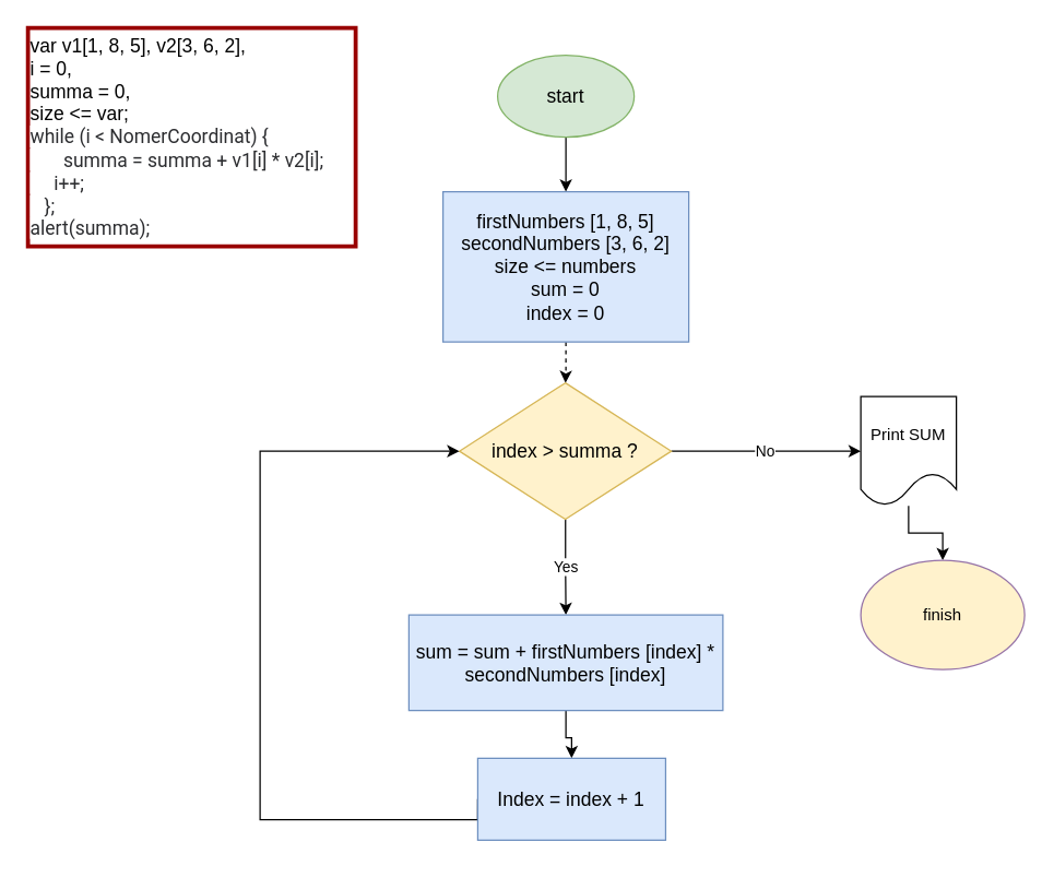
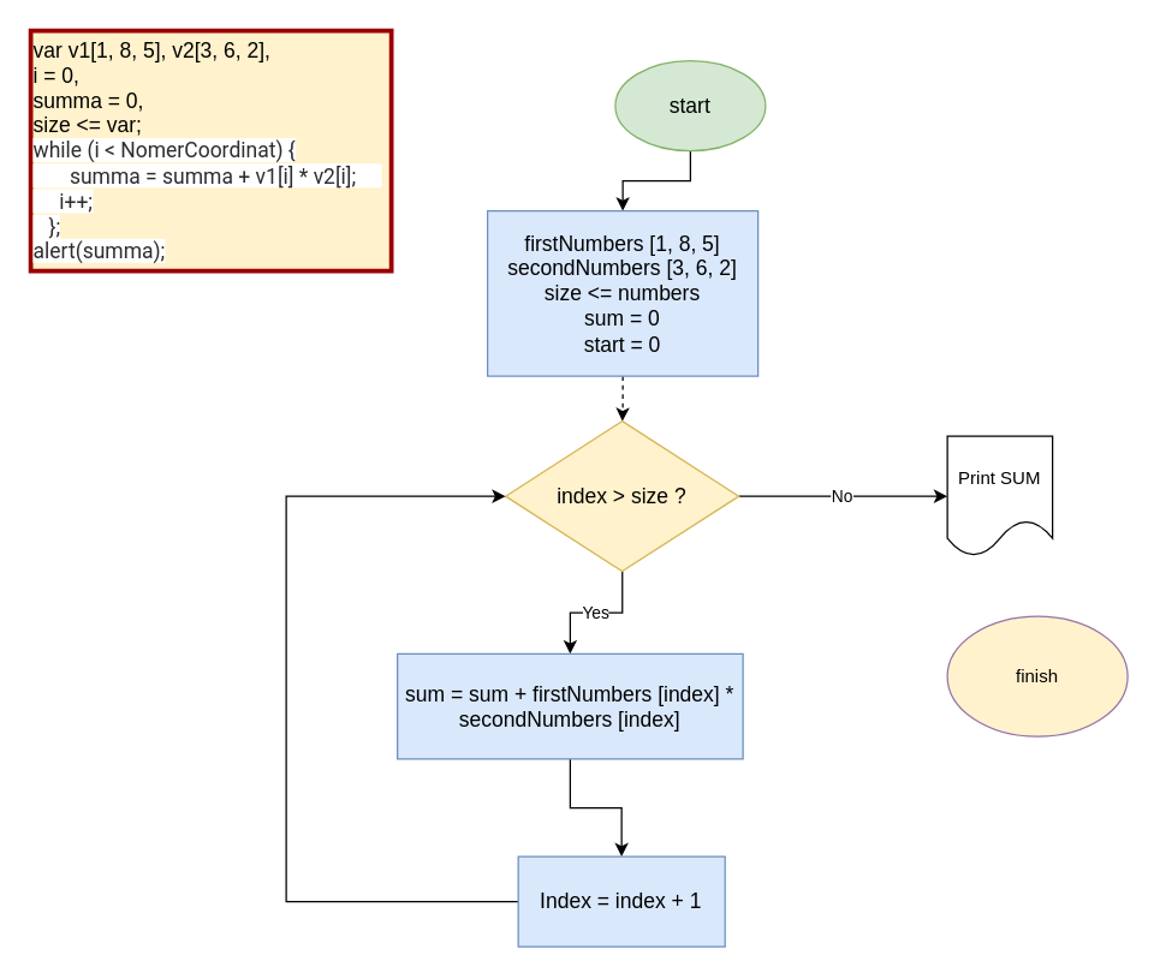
  <mxCell id="0" />
  <mxCell id="1" parent="0" />
  <mxCell id="2" value="" style="edgeStyle=orthogonalEdgeStyle;rounded=0;orthogonalLoop=1;jettySize=auto;html=1;" parent="1" source="3" target="5" edge="1"><mxGeometry relative="1" as="geometry" /></mxCell>
- <mxCell id="3" value="start" style="ellipse;whiteSpace=wrap;html=1;fontSize=14;fillColor=#d5e8d4;strokeColor=#82b366;" parent="1" vertex="1"><mxGeometry x="364" y="40" width="100" height="60" as="geometry" /></mxCell>
+ <mxCell id="3" value="start" style="ellipse;whiteSpace=wrap;html=1;fontSize=14;fillColor=#d5e8d4;strokeColor=#82b366;" parent="1" vertex="1"><mxGeometry x="409" y="40" width="100" height="60" as="geometry" /></mxCell>
  <mxCell id="4" value="" style="edgeStyle=orthogonalEdgeStyle;rounded=0;orthogonalLoop=1;jettySize=auto;html=1;dashed=1;" parent="1" source="5" target="8" edge="1"><mxGeometry relative="1" as="geometry" /></mxCell>
- <mxCell id="5" value="firstNumbers [1, 8, 5]&lt;br&gt;secondNumbers [3, 6, 2]&lt;br&gt;size &amp;lt;= numbers&lt;br&gt;sum = 0&lt;br&gt;index = 0" style="whiteSpace=wrap;html=1;fontSize=14;fillColor=#dae8fc;strokeColor=#6c8ebf;" parent="1" vertex="1"><mxGeometry x="324" y="140" width="180" height="110" as="geometry" /></mxCell>
+ <mxCell id="5" value="firstNumbers [1, 8, 5]&lt;br&gt;secondNumbers [3, 6, 2]&lt;br&gt;size &amp;lt;= numbers&lt;br&gt;sum = 0&lt;br&gt;start = 0" style="whiteSpace=wrap;html=1;fontSize=14;fillColor=#dae8fc;strokeColor=#6c8ebf;" parent="1" vertex="1"><mxGeometry x="324" y="140" width="180" height="110" as="geometry" /></mxCell>
  <mxCell id="6" value="Yes" style="edgeStyle=orthogonalEdgeStyle;rounded=0;orthogonalLoop=1;jettySize=auto;html=1;entryX=0.5;entryY=0;entryDx=0;entryDy=0;" parent="1" source="8" target="12" edge="1"><mxGeometry relative="1" as="geometry"><mxPoint x="413.25" y="430" as="targetPoint" /></mxGeometry></mxCell>
  <mxCell id="7" value="No" style="edgeStyle=orthogonalEdgeStyle;rounded=0;orthogonalLoop=1;jettySize=auto;html=1;" parent="1" source="8" target="14" edge="1"><mxGeometry relative="1" as="geometry"><mxPoint x="560" y="330" as="targetPoint" /><Array as="points"><mxPoint x="500" y="330" /><mxPoint x="500" y="330" /></Array></mxGeometry></mxCell>
- <mxCell id="8" value="index &amp;gt; summa ?" style="rhombus;whiteSpace=wrap;html=1;fontSize=14;fillColor=#fff2cc;strokeColor=#d6b656;" parent="1" vertex="1"><mxGeometry x="336" y="280" width="155.25" height="100" as="geometry" /></mxCell>
+ <mxCell id="8" value="index &amp;gt; size ?" style="rhombus;whiteSpace=wrap;html=1;fontSize=14;fillColor=#fff2cc;strokeColor=#d6b656;" parent="1" vertex="1"><mxGeometry x="336" y="280" width="155.25" height="100" as="geometry" /></mxCell>
  <mxCell id="9" value="" style="edgeStyle=orthogonalEdgeStyle;rounded=0;orthogonalLoop=1;jettySize=auto;html=1;exitX=0.5;exitY=1;exitDx=0;exitDy=0;" parent="1" source="12" target="11" edge="1"><mxGeometry relative="1" as="geometry"><mxPoint x="413.3" y="579.976" as="sourcePoint" /></mxGeometry></mxCell>
  <mxCell id="10" style="edgeStyle=orthogonalEdgeStyle;rounded=0;orthogonalLoop=1;jettySize=auto;html=1;exitX=0;exitY=0.5;exitDx=0;exitDy=0;entryX=0;entryY=0.5;entryDx=0;entryDy=0;" parent="1" source="11" target="8" edge="1"><mxGeometry relative="1" as="geometry"><mxPoint x="320" y="330" as="targetPoint" /><Array as="points"><mxPoint x="190" y="600" /><mxPoint x="190" y="330" /></Array></mxGeometry></mxCell>
- <mxCell id="11" value="Index = index + 1" style="whiteSpace=wrap;html=1;fontSize=14;fillColor=#dae8fc;strokeColor=#6c8ebf;" parent="1" vertex="1"><mxGeometry x="349.44" y="555" width="137.62" height="60" as="geometry" /></mxCell>
- <mxCell id="12" value="sum = sum + firstNumbers [index] * secondNumbers [index]" style="rounded=0;whiteSpace=wrap;html=1;fontSize=14;fillColor=#dae8fc;strokeColor=#6c8ebf;" parent="1" vertex="1"><mxGeometry x="299" y="450" width="230" height="70" as="geometry" /></mxCell>
- <mxCell id="13" style="edgeStyle=orthogonalEdgeStyle;rounded=0;orthogonalLoop=1;jettySize=auto;html=1;" parent="1" source="14" target="15" edge="1"><mxGeometry relative="1" as="geometry"><mxPoint x="740" y="330" as="targetPoint" /></mxGeometry></mxCell>
+ <mxCell id="11" value="Index = index + 1" style="whiteSpace=wrap;html=1;fontSize=14;fillColor=#dae8fc;strokeColor=#6c8ebf;" parent="1" vertex="1"><mxGeometry x="344.44" y="570" width="137.62" height="60" as="geometry" /></mxCell>
+ <mxCell id="12" value="sum = sum + firstNumbers [index] * secondNumbers [index]" style="rounded=0;whiteSpace=wrap;html=1;fontSize=14;fillColor=#dae8fc;strokeColor=#6c8ebf;" parent="1" vertex="1"><mxGeometry x="264" y="435" width="230" height="70" as="geometry" /></mxCell>
  <mxCell id="14" value="Print SUM" style="shape=document;whiteSpace=wrap;html=1;boundedLbl=1;" parent="1" vertex="1"><mxGeometry x="630" y="290" width="70" height="80" as="geometry" /></mxCell>
  <mxCell id="15" value="finish" style="ellipse;whiteSpace=wrap;html=1;fillColor=#fff2cc;strokeColor=#9673a6;" parent="1" vertex="1"><mxGeometry x="630" y="410" width="120" height="80" as="geometry" /></mxCell>
- <mxCell id="16" value="var v1[1, 8, 5], v2[3, 6, 2],&amp;nbsp; &lt;br&gt;i = 0, &lt;br&gt;summa = 0, &lt;br&gt;size &amp;lt;= var;&lt;br style=&quot;box-sizing: border-box; color: rgb(44, 45, 48); font-family: Roboto, &amp;quot;San Francisco&amp;quot;, &amp;quot;Helvetica Neue&amp;quot;, Helvetica, Arial; font-size: 14px; background-color: rgb(255, 255, 255);&quot;&gt;&lt;span style=&quot;color: rgb(44, 45, 48); font-family: Roboto, &amp;quot;San Francisco&amp;quot;, &amp;quot;Helvetica Neue&amp;quot;, Helvetica, Arial; font-size: 14px; background-color: rgb(255, 255, 255);&quot;&gt;while (i &amp;lt; NomerCoordinat) {&lt;br&gt;&amp;nbsp; &amp;nbsp; &amp;nbsp; &amp;nbsp;summa = summa + v1[i] * v2[i];&amp;nbsp; &amp;nbsp; &amp;nbsp; &amp;nbsp; &amp;nbsp; &amp;nbsp;i++;&lt;br&gt;&amp;nbsp; &amp;nbsp;};&lt;/span&gt;&lt;br style=&quot;box-sizing: border-box; color: rgb(44, 45, 48); font-family: Roboto, &amp;quot;San Francisco&amp;quot;, &amp;quot;Helvetica Neue&amp;quot;, Helvetica, Arial; font-size: 14px; background-color: rgb(255, 255, 255);&quot;&gt;&lt;span style=&quot;color: rgb(44, 45, 48); font-family: Roboto, &amp;quot;San Francisco&amp;quot;, &amp;quot;Helvetica Neue&amp;quot;, Helvetica, Arial; font-size: 14px; background-color: rgb(255, 255, 255);&quot;&gt;alert(summa);&lt;/span&gt;" style="rounded=0;whiteSpace=wrap;html=1;fontSize=14;align=left;strokeColor=#990000;strokeWidth=3;" parent="1" vertex="1"><mxGeometry x="20" y="20" width="240" height="160" as="geometry" /></mxCell>
+ <mxCell id="16" value="var v1[1, 8, 5], v2[3, 6, 2],&amp;nbsp; &lt;br&gt;i = 0, &lt;br&gt;summa = 0, &lt;br&gt;size &amp;lt;= var;&lt;br style=&quot;box-sizing: border-box; color: rgb(44, 45, 48); font-family: Roboto, &amp;quot;San Francisco&amp;quot;, &amp;quot;Helvetica Neue&amp;quot;, Helvetica, Arial; font-size: 14px; background-color: rgb(255, 255, 255);&quot;&gt;&lt;span style=&quot;color: rgb(44, 45, 48); font-family: Roboto, &amp;quot;San Francisco&amp;quot;, &amp;quot;Helvetica Neue&amp;quot;, Helvetica, Arial; font-size: 14px; background-color: rgb(255, 255, 255);&quot;&gt;while (i &amp;lt; NomerCoordinat) {&lt;br&gt;&amp;nbsp; &amp;nbsp; &amp;nbsp; &amp;nbsp;summa = summa + v1[i] * v2[i];&amp;nbsp; &amp;nbsp; &amp;nbsp; &amp;nbsp; &amp;nbsp; &amp;nbsp;i++;&lt;br&gt;&amp;nbsp; &amp;nbsp;};&lt;/span&gt;&lt;br style=&quot;box-sizing: border-box; color: rgb(44, 45, 48); font-family: Roboto, &amp;quot;San Francisco&amp;quot;, &amp;quot;Helvetica Neue&amp;quot;, Helvetica, Arial; font-size: 14px; background-color: rgb(255, 255, 255);&quot;&gt;&lt;span style=&quot;color: rgb(44, 45, 48); font-family: Roboto, &amp;quot;San Francisco&amp;quot;, &amp;quot;Helvetica Neue&amp;quot;, Helvetica, Arial; font-size: 14px; background-color: rgb(255, 255, 255);&quot;&gt;alert(summa);&lt;/span&gt;" style="rounded=0;whiteSpace=wrap;html=1;fontSize=14;align=left;strokeColor=#990000;strokeWidth=3;fillColor=#fff2cc;" parent="1" vertex="1"><mxGeometry x="20" y="20" width="240" height="160" as="geometry" /></mxCell>
